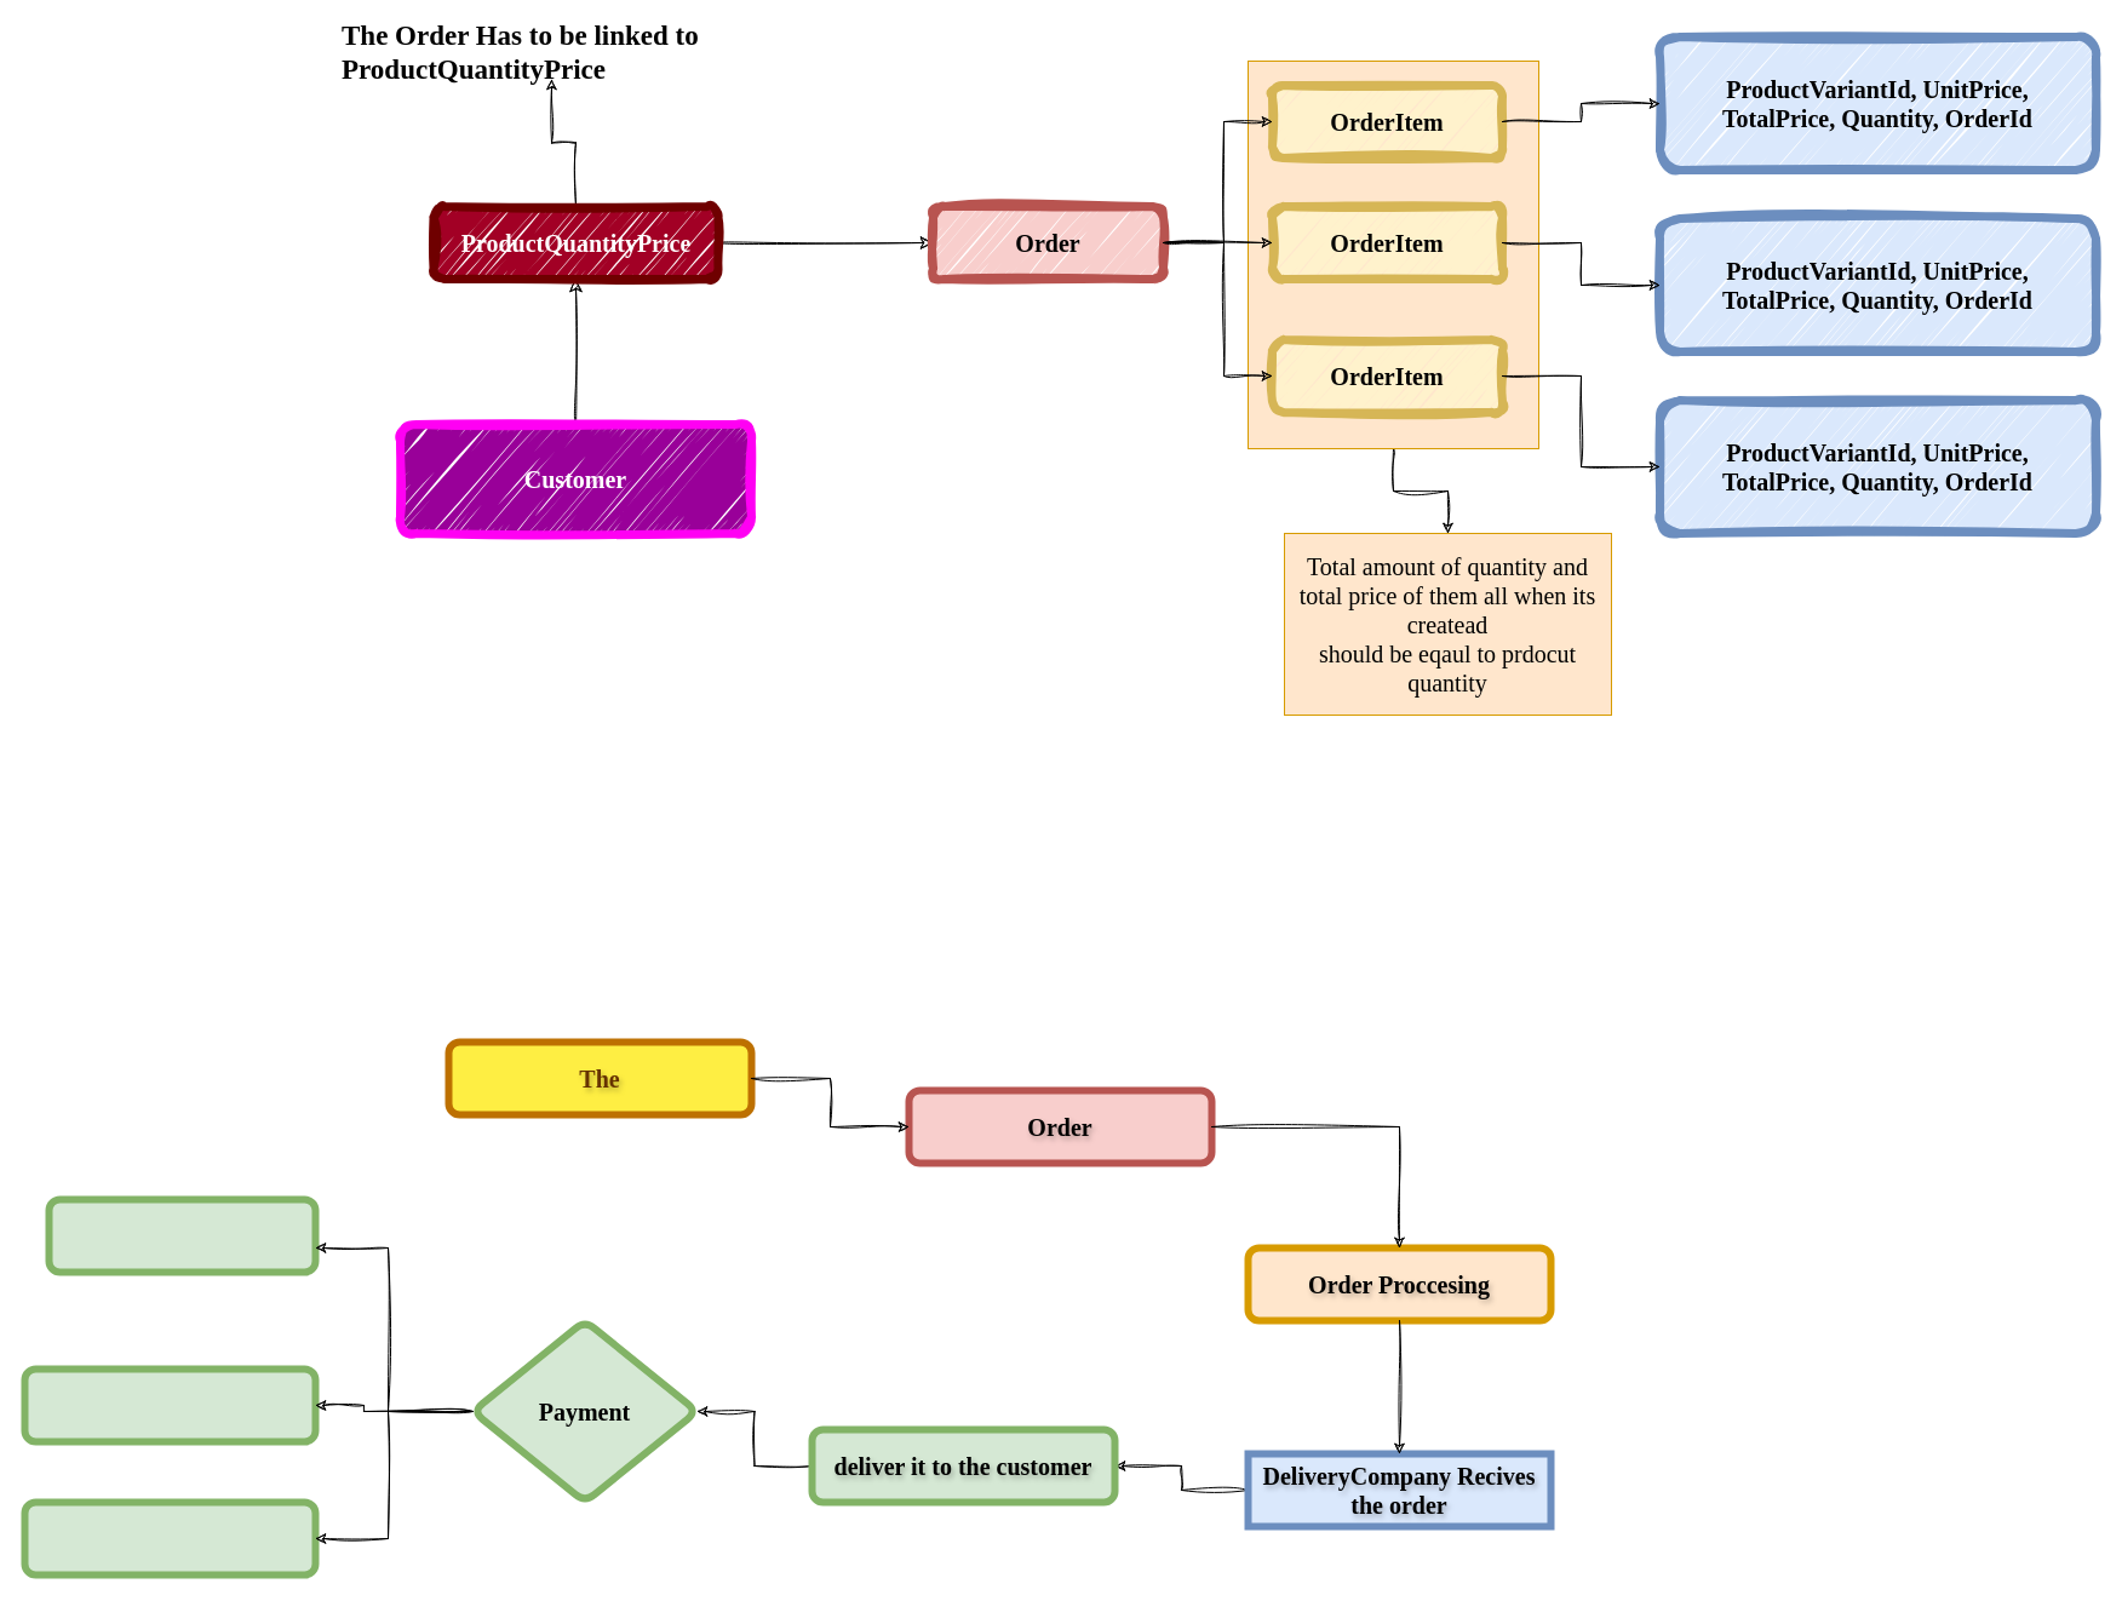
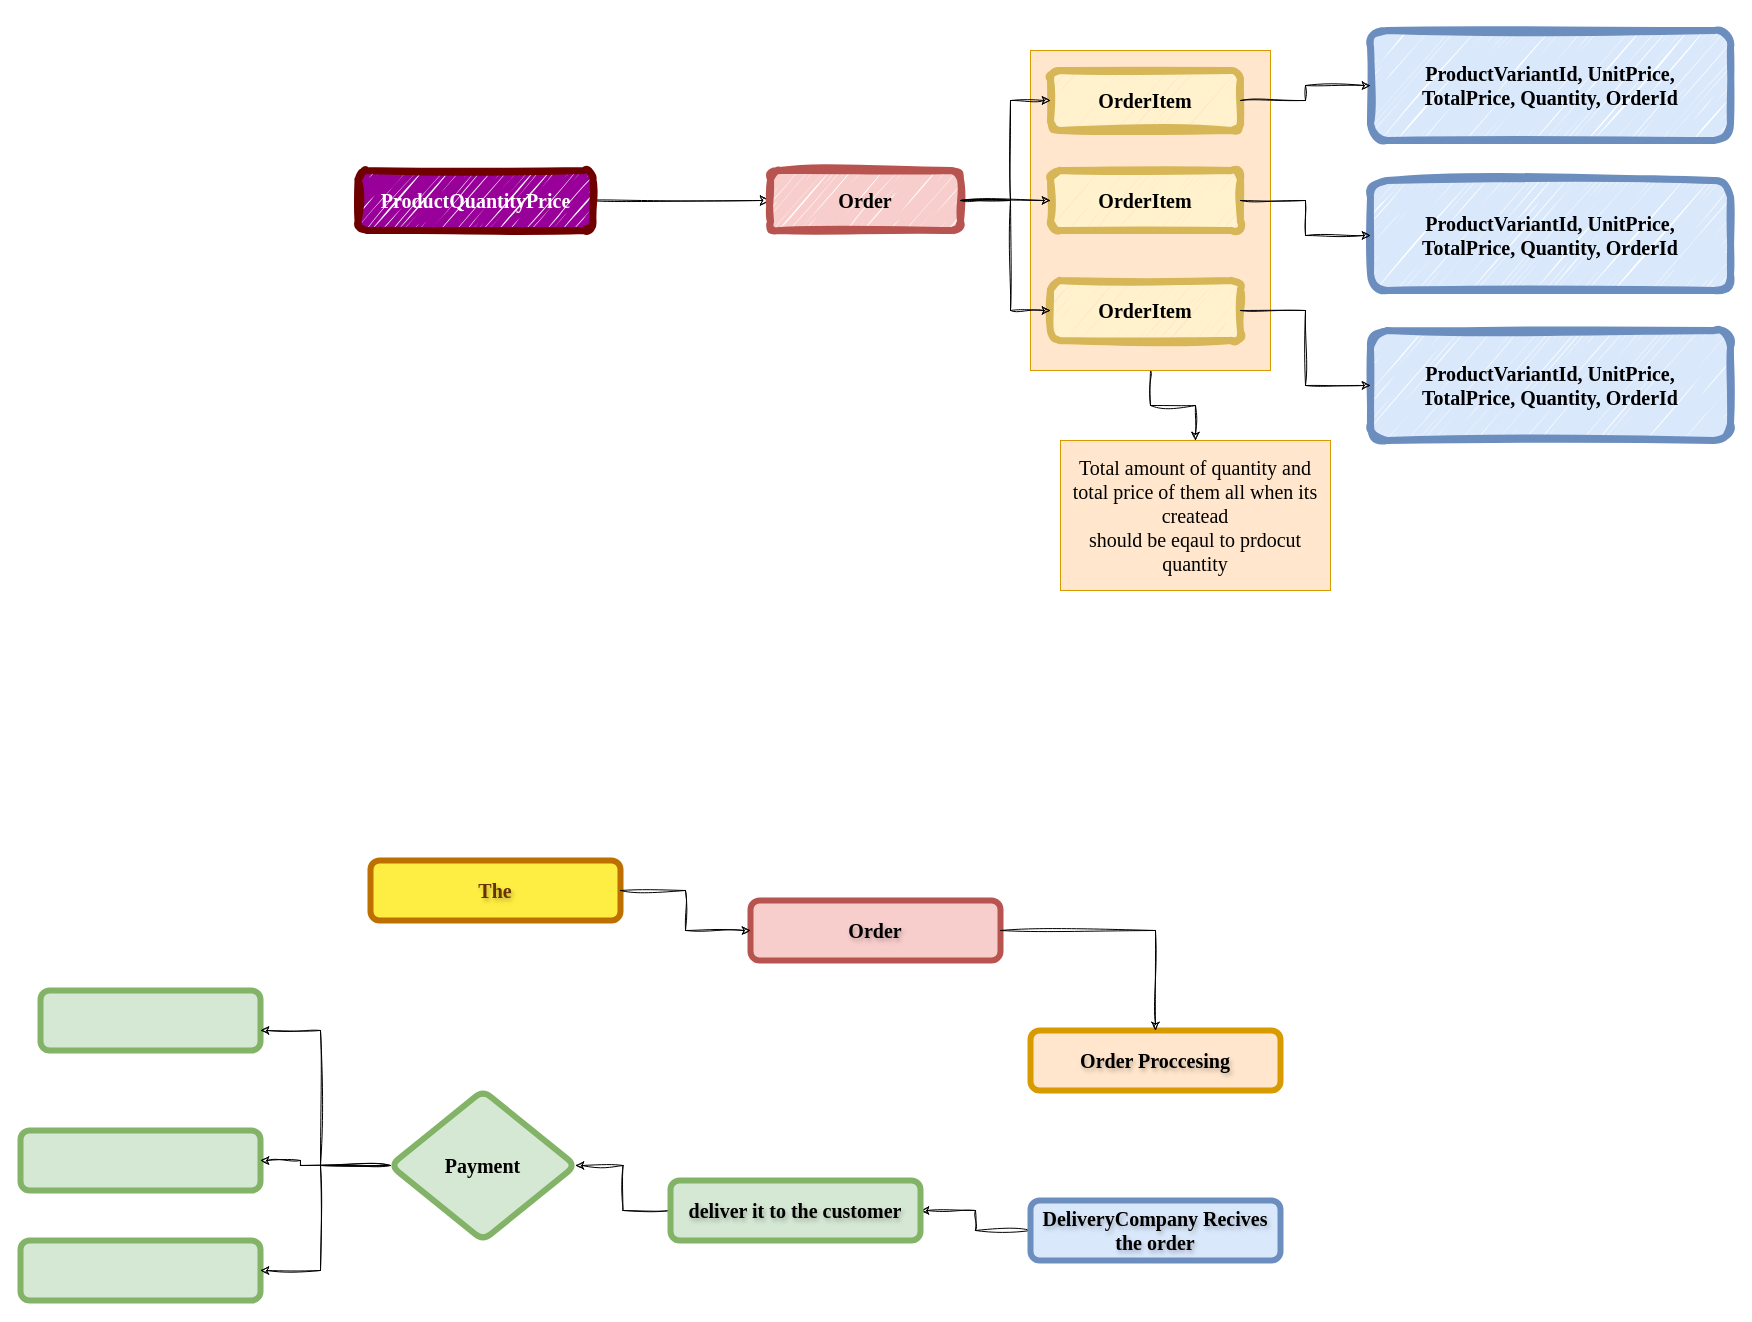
  <mxCell id="0" />
  <mxCell id="1" parent="0" />
  <mxCell id="2" value="" style="edgeStyle=orthogonalEdgeStyle;rounded=0;sketch=1;hachureGap=4;jiggle=2;curveFitting=1;orthogonalLoop=1;jettySize=auto;html=1;fontFamily=Architects Daughter;fontSource=https%3A%2F%2Ffonts.googleapis.com%2Fcss%3Ffamily%3DArchitects%2BDaughter;" edge="1" parent="1" source="3" target="23"><mxGeometry relative="1" as="geometry" /></mxCell>
  <mxCell id="3" value="" style="rounded=0;whiteSpace=wrap;html=1;hachureGap=4;fontFamily=Architects Daughter;fontSource=https%3A%2F%2Ffonts.googleapis.com%2Fcss%3Ffamily%3DArchitects%2BDaughter;fillColor=#ffe6cc;strokeColor=#d79b00;" vertex="1" parent="1"><mxGeometry x="1030" y="50" width="240" height="320" as="geometry" /></mxCell>
- <mxCell id="4" value="" style="edgeStyle=none;curved=1;rounded=0;sketch=1;hachureGap=4;jiggle=2;curveFitting=1;orthogonalLoop=1;jettySize=auto;html=1;fontFamily=Architects Daughter;fontSource=https%3A%2F%2Ffonts.googleapis.com%2Fcss%3Ffamily%3DArchitects%2BDaughter;fontSize=12;startSize=8;endSize=8;" edge="1" parent="1" source="5" target="8"><mxGeometry relative="1" as="geometry" /></mxCell>
- <mxCell id="5" value="Customer" style="rounded=1;whiteSpace=wrap;html=1;fillColor=#990099;strokeColor=#FF00F3;strokeWidth=7;fontFamily=Comic Sans MS;fontSize=20;fontColor=#FFFFFF;fontStyle=1;sketch=1;hachureGap=4;jiggle=2;curveFitting=1;fontSource=https%3A%2F%2Ffonts.googleapis.com%2Fcss%3Ffamily%3DArchitects%2BDaughter;" vertex="1" parent="1"><mxGeometry x="330" y="350" width="290" height="90" as="geometry" /></mxCell>
  <mxCell id="6" value="" style="edgeStyle=none;curved=1;rounded=0;sketch=1;hachureGap=4;jiggle=2;curveFitting=1;orthogonalLoop=1;jettySize=auto;html=1;fontFamily=Architects Daughter;fontSource=https%3A%2F%2Ffonts.googleapis.com%2Fcss%3Ffamily%3DArchitects%2BDaughter;fontSize=12;startSize=8;endSize=8;" edge="1" parent="1" source="8" target="9"><mxGeometry relative="1" as="geometry" /></mxCell>
- <mxCell id="7" style="edgeStyle=orthogonalEdgeStyle;rounded=0;sketch=1;hachureGap=4;jiggle=2;curveFitting=1;orthogonalLoop=1;jettySize=auto;html=1;fontFamily=Architects Daughter;fontSource=https%3A%2F%2Ffonts.googleapis.com%2Fcss%3Ffamily%3DArchitects%2BDaughter;" edge="1" parent="1" source="8" target="17"><mxGeometry relative="1" as="geometry"><mxPoint x="475" y="50" as="targetPoint" /></mxGeometry></mxCell>
- <mxCell id="8" value="ProductQuantityPrice" style="whiteSpace=wrap;html=1;fontSize=20;fontFamily=Comic Sans MS;fillColor=#a20025;strokeColor=#6F0000;fontColor=#ffffff;rounded=1;strokeWidth=7;fontStyle=1;hachureGap=4;fontSource=https%3A%2F%2Ffonts.googleapis.com%2Fcss%3Ffamily%3DArchitects%2BDaughter;glass=0;sketch=1;curveFitting=1;jiggle=2;" vertex="1" parent="1"><mxGeometry x="357.5" y="170" width="235" height="60" as="geometry" /></mxCell>
+ <mxCell id="8" value="ProductQuantityPrice" style="whiteSpace=wrap;html=1;fontSize=20;fontFamily=Comic Sans MS;fillColor=#990099;strokeColor=#6F0000;fontColor=#ffffff;rounded=1;strokeWidth=7;fontStyle=1;hachureGap=4;fontSource=https%3A%2F%2Ffonts.googleapis.com%2Fcss%3Ffamily%3DArchitects%2BDaughter;glass=0;sketch=1;curveFitting=1;jiggle=2;" vertex="1" parent="1"><mxGeometry x="357.5" y="170" width="235" height="60" as="geometry" /></mxCell>
  <mxCell id="9" value="Order" style="whiteSpace=wrap;html=1;fontSize=20;fontFamily=Comic Sans MS;fillColor=#f8cecc;strokeColor=#b85450;rounded=1;strokeWidth=7;fontStyle=1;sketch=1;hachureGap=4;jiggle=2;curveFitting=1;fontSource=https%3A%2F%2Ffonts.googleapis.com%2Fcss%3Ffamily%3DArchitects%2BDaughter;" vertex="1" parent="1"><mxGeometry x="770" y="170" width="190" height="60" as="geometry" /></mxCell>
  <mxCell id="10" value="OrderItem" style="whiteSpace=wrap;html=1;fontSize=20;fontFamily=Comic Sans MS;fillColor=#fff2cc;strokeColor=#d6b656;rounded=1;strokeWidth=7;fontStyle=1;sketch=1;hachureGap=4;jiggle=2;curveFitting=1;fontSource=https%3A%2F%2Ffonts.googleapis.com%2Fcss%3Ffamily%3DArchitects%2BDaughter;" vertex="1" parent="1"><mxGeometry x="1050" y="70" width="190" height="60" as="geometry" /></mxCell>
  <mxCell id="11" value="OrderItem" style="whiteSpace=wrap;html=1;fontSize=20;fontFamily=Comic Sans MS;fillColor=#fff2cc;strokeColor=#d6b656;rounded=1;strokeWidth=7;fontStyle=1;sketch=1;hachureGap=4;jiggle=2;curveFitting=1;fontSource=https%3A%2F%2Ffonts.googleapis.com%2Fcss%3Ffamily%3DArchitects%2BDaughter;" vertex="1" parent="1"><mxGeometry x="1050" y="170" width="190" height="60" as="geometry" /></mxCell>
  <mxCell id="12" value="OrderItem" style="whiteSpace=wrap;html=1;fontSize=20;fontFamily=Comic Sans MS;fillColor=#fff2cc;strokeColor=#d6b656;rounded=1;strokeWidth=7;fontStyle=1;sketch=1;hachureGap=4;jiggle=2;curveFitting=1;fontSource=https%3A%2F%2Ffonts.googleapis.com%2Fcss%3Ffamily%3DArchitects%2BDaughter;" vertex="1" parent="1"><mxGeometry x="1050" y="280" width="190" height="60" as="geometry" /></mxCell>
  <mxCell id="13" value="" style="edgeStyle=orthogonalEdgeStyle;rounded=0;sketch=1;hachureGap=4;jiggle=2;curveFitting=1;orthogonalLoop=1;jettySize=auto;html=1;fontFamily=Architects Daughter;fontSource=https%3A%2F%2Ffonts.googleapis.com%2Fcss%3Ffamily%3DArchitects%2BDaughter;" edge="1" parent="1" source="9" target="10"><mxGeometry relative="1" as="geometry"><Array as="points"><mxPoint x="1010" y="200" /><mxPoint x="1010" y="100" /></Array></mxGeometry></mxCell>
  <mxCell id="14" value="" style="edgeStyle=orthogonalEdgeStyle;rounded=0;sketch=1;hachureGap=4;jiggle=2;curveFitting=1;orthogonalLoop=1;jettySize=auto;html=1;fontFamily=Architects Daughter;fontSource=https%3A%2F%2Ffonts.googleapis.com%2Fcss%3Ffamily%3DArchitects%2BDaughter;" edge="1" parent="1" source="9" target="11"><mxGeometry relative="1" as="geometry" /></mxCell>
  <mxCell id="15" value="" style="edgeStyle=orthogonalEdgeStyle;rounded=0;sketch=1;hachureGap=4;jiggle=2;curveFitting=1;orthogonalLoop=1;jettySize=auto;html=1;fontFamily=Architects Daughter;fontSource=https%3A%2F%2Ffonts.googleapis.com%2Fcss%3Ffamily%3DArchitects%2BDaughter;entryX=0;entryY=0.5;entryDx=0;entryDy=0;" edge="1" parent="1" source="9" target="12"><mxGeometry relative="1" as="geometry"><Array as="points"><mxPoint x="1010" y="200" /><mxPoint x="1010" y="310" /></Array></mxGeometry></mxCell>
  <mxCell id="16" value="&lt;div&gt;ProductVariantId, UnitPrice,&lt;/div&gt;&lt;div&gt;TotalPrice, Quantity, OrderId&lt;/div&gt;" style="whiteSpace=wrap;html=1;fontSize=20;fontFamily=Comic Sans MS;fillColor=#dae8fc;strokeColor=#6c8ebf;rounded=1;strokeWidth=7;fontStyle=1;sketch=1;hachureGap=4;jiggle=2;curveFitting=1;fontSource=https%3A%2F%2Ffonts.googleapis.com%2Fcss%3Ffamily%3DArchitects%2BDaughter;align=center;" vertex="1" parent="1"><mxGeometry x="1370" y="30" width="360" height="110" as="geometry" /></mxCell>
- <mxCell id="17" value="&lt;div&gt;The Order Has to be linked to&amp;nbsp; ProductQuantityPrice&lt;/div&gt;" style="text;html=1;align=left;verticalAlign=middle;whiteSpace=wrap;rounded=0;fontFamily=Architects Daughter;fontSource=https%3A%2F%2Ffonts.googleapis.com%2Fcss%3Ffamily%3DArchitects%2BDaughter;fontStyle=1;fontSize=23;" vertex="1" parent="1"><mxGeometry x="280" y="20" width="350" height="45" as="geometry" /></mxCell>
  <mxCell id="18" value="&lt;div&gt;ProductVariantId, UnitPrice,&lt;/div&gt;&lt;div&gt;TotalPrice, Quantity, OrderId&lt;/div&gt;" style="whiteSpace=wrap;html=1;fontSize=20;fontFamily=Comic Sans MS;fillColor=#dae8fc;strokeColor=#6c8ebf;rounded=1;strokeWidth=7;fontStyle=1;sketch=1;hachureGap=4;jiggle=2;curveFitting=1;fontSource=https%3A%2F%2Ffonts.googleapis.com%2Fcss%3Ffamily%3DArchitects%2BDaughter;align=center;" vertex="1" parent="1"><mxGeometry x="1370" y="180" width="360" height="110" as="geometry" /></mxCell>
  <mxCell id="19" value="&lt;div&gt;ProductVariantId, UnitPrice,&lt;/div&gt;&lt;div&gt;TotalPrice, Quantity, OrderId&lt;/div&gt;" style="whiteSpace=wrap;html=1;fontSize=20;fontFamily=Comic Sans MS;fillColor=#dae8fc;strokeColor=#6c8ebf;rounded=1;strokeWidth=7;fontStyle=1;sketch=1;hachureGap=4;jiggle=2;curveFitting=1;fontSource=https%3A%2F%2Ffonts.googleapis.com%2Fcss%3Ffamily%3DArchitects%2BDaughter;align=center;" vertex="1" parent="1"><mxGeometry x="1370" y="330" width="360" height="110" as="geometry" /></mxCell>
  <mxCell id="20" value="" style="edgeStyle=orthogonalEdgeStyle;rounded=0;sketch=1;hachureGap=4;jiggle=2;curveFitting=1;orthogonalLoop=1;jettySize=auto;html=1;fontFamily=Architects Daughter;fontSource=https%3A%2F%2Ffonts.googleapis.com%2Fcss%3Ffamily%3DArchitects%2BDaughter;" edge="1" parent="1" source="10" target="16"><mxGeometry relative="1" as="geometry" /></mxCell>
  <mxCell id="21" value="" style="edgeStyle=orthogonalEdgeStyle;rounded=0;sketch=1;hachureGap=4;jiggle=2;curveFitting=1;orthogonalLoop=1;jettySize=auto;html=1;fontFamily=Architects Daughter;fontSource=https%3A%2F%2Ffonts.googleapis.com%2Fcss%3Ffamily%3DArchitects%2BDaughter;exitX=1;exitY=0.5;exitDx=0;exitDy=0;" edge="1" parent="1" source="11" target="18"><mxGeometry relative="1" as="geometry"><mxPoint x="1240" y="240" as="sourcePoint" /></mxGeometry></mxCell>
  <mxCell id="22" value="" style="edgeStyle=orthogonalEdgeStyle;rounded=0;sketch=1;hachureGap=4;jiggle=2;curveFitting=1;orthogonalLoop=1;jettySize=auto;html=1;fontFamily=Architects Daughter;fontSource=https%3A%2F%2Ffonts.googleapis.com%2Fcss%3Ffamily%3DArchitects%2BDaughter;exitX=1;exitY=0.5;exitDx=0;exitDy=0;" edge="1" parent="1" source="12" target="19"><mxGeometry relative="1" as="geometry"><mxPoint x="1230" y="410" as="sourcePoint" /></mxGeometry></mxCell>
  <mxCell id="23" value="&lt;font style=&quot;font-size: 20px;&quot;&gt;Total amount of quantity and total price of them all when its createad&lt;br&gt;should be eqaul to prdocut quantity&lt;/font&gt;" style="whiteSpace=wrap;html=1;fontFamily=Architects Daughter;fillColor=#ffe6cc;strokeColor=#d79b00;rounded=0;hachureGap=4;fontSource=https%3A%2F%2Ffonts.googleapis.com%2Fcss%3Ffamily%3DArchitects%2BDaughter;" vertex="1" parent="1"><mxGeometry x="1060" y="440" width="270" height="150" as="geometry" /></mxCell>
  <mxCell id="24" value="The" style="rounded=1;whiteSpace=wrap;html=1;fillColor=#FEEE43;fontColor=#663300;strokeColor=#BD7000;fontSize=20;textShadow=1;fillStyle=auto;hachureGap=4;fontFamily=Verdana;strokeWidth=6;fontStyle=1" vertex="1" parent="1"><mxGeometry x="370" y="860" width="250" height="60" as="geometry" /></mxCell>
  <mxCell id="25" value="Order" style="rounded=1;whiteSpace=wrap;html=1;fillColor=#f8cecc;strokeColor=#b85450;fontSize=20;textShadow=1;fillStyle=auto;hachureGap=4;fontFamily=Verdana;strokeWidth=6;fontStyle=1" vertex="1" parent="1"><mxGeometry x="750" y="900" width="250" height="60" as="geometry" /></mxCell>
  <mxCell id="26" value="Order Proccesing" style="rounded=1;whiteSpace=wrap;html=1;fillColor=#ffe6cc;strokeColor=#d79b00;fontSize=20;textShadow=1;fillStyle=auto;hachureGap=4;fontFamily=Verdana;strokeWidth=6;fontStyle=1" vertex="1" parent="1"><mxGeometry x="1030" y="1030" width="250" height="60" as="geometry" /></mxCell>
  <mxCell id="27" value="" style="edgeStyle=orthogonalEdgeStyle;rounded=0;sketch=1;hachureGap=4;jiggle=2;curveFitting=1;orthogonalLoop=1;jettySize=auto;html=1;fontFamily=Architects Daughter;fontSource=https%3A%2F%2Ffonts.googleapis.com%2Fcss%3Ffamily%3DArchitects%2BDaughter;" edge="1" parent="1" source="28" target="33"><mxGeometry relative="1" as="geometry" /></mxCell>
- <mxCell id="28" value="DeliveryCompany Recives the order" style="whiteSpace=wrap;html=1;fillColor=#dae8fc;strokeColor=#6c8ebf;fontSize=20;textShadow=1;fillStyle=auto;hachureGap=4;fontFamily=Verdana;strokeWidth=6;fontStyle=1;rounded=0;" vertex="1" parent="1"><mxGeometry x="1030" y="1200" width="250" height="60" as="geometry" /></mxCell>
+ <mxCell id="28" value="DeliveryCompany Recives the order" style="rounded=1;whiteSpace=wrap;html=1;fillColor=#dae8fc;strokeColor=#6c8ebf;fontSize=20;textShadow=1;fillStyle=auto;hachureGap=4;fontFamily=Verdana;strokeWidth=6;fontStyle=1" vertex="1" parent="1"><mxGeometry x="1030" y="1200" width="250" height="60" as="geometry" /></mxCell>
  <mxCell id="29" value="" style="edgeStyle=orthogonalEdgeStyle;rounded=0;sketch=1;hachureGap=4;jiggle=2;curveFitting=1;orthogonalLoop=1;jettySize=auto;html=1;fontFamily=Architects Daughter;fontSource=https%3A%2F%2Ffonts.googleapis.com%2Fcss%3Ffamily%3DArchitects%2BDaughter;" edge="1" parent="1" source="24" target="25"><mxGeometry relative="1" as="geometry" /></mxCell>
  <mxCell id="30" value="" style="edgeStyle=orthogonalEdgeStyle;rounded=0;sketch=1;hachureGap=4;jiggle=2;curveFitting=1;orthogonalLoop=1;jettySize=auto;html=1;fontFamily=Architects Daughter;fontSource=https%3A%2F%2Ffonts.googleapis.com%2Fcss%3Ffamily%3DArchitects%2BDaughter;" edge="1" parent="1" source="25" target="26"><mxGeometry relative="1" as="geometry"><Array as="points"><mxPoint x="1155" y="930" /></Array></mxGeometry></mxCell>
- <mxCell id="31" value="" style="edgeStyle=orthogonalEdgeStyle;rounded=0;sketch=1;hachureGap=4;jiggle=2;curveFitting=1;orthogonalLoop=1;jettySize=auto;html=1;fontFamily=Architects Daughter;fontSource=https%3A%2F%2Ffonts.googleapis.com%2Fcss%3Ffamily%3DArchitects%2BDaughter;" edge="1" parent="1" source="26" target="28"><mxGeometry relative="1" as="geometry" /></mxCell>
  <mxCell id="32" value="" style="edgeStyle=orthogonalEdgeStyle;rounded=0;sketch=1;hachureGap=4;jiggle=2;curveFitting=1;orthogonalLoop=1;jettySize=auto;html=1;fontFamily=Architects Daughter;fontSource=https%3A%2F%2Ffonts.googleapis.com%2Fcss%3Ffamily%3DArchitects%2BDaughter;" edge="1" parent="1" source="33" target="34"><mxGeometry relative="1" as="geometry" /></mxCell>
  <mxCell id="33" value="deliver it to the customer" style="rounded=1;whiteSpace=wrap;html=1;fillColor=#d5e8d4;strokeColor=#82b366;fontSize=20;textShadow=1;fillStyle=auto;hachureGap=4;fontFamily=Verdana;strokeWidth=6;fontStyle=1" vertex="1" parent="1"><mxGeometry x="670" y="1180" width="250" height="60" as="geometry" /></mxCell>
  <mxCell id="34" value="Payment" style="rhombus;whiteSpace=wrap;html=1;fontSize=20;fontFamily=Verdana;fillColor=#d5e8d4;strokeColor=#82b366;rounded=1;fillStyle=auto;hachureGap=4;strokeWidth=6;fontStyle=1;" vertex="1" parent="1"><mxGeometry x="390" y="1090" width="185" height="150" as="geometry" /></mxCell>
  <mxCell id="35" value="" style="whiteSpace=wrap;html=1;fontSize=20;fontFamily=Verdana;fillColor=#d5e8d4;strokeColor=#82b366;rounded=1;fillStyle=auto;hachureGap=4;strokeWidth=6;fontStyle=1;" vertex="1" parent="1"><mxGeometry x="40" y="990" width="220" height="60" as="geometry" /></mxCell>
  <mxCell id="36" value="" style="whiteSpace=wrap;html=1;fontSize=20;fontFamily=Verdana;fillColor=#d5e8d4;strokeColor=#82b366;rounded=1;fillStyle=auto;hachureGap=4;strokeWidth=6;fontStyle=1;" vertex="1" parent="1"><mxGeometry x="20" y="1240" width="240" height="60" as="geometry" /></mxCell>
  <mxCell id="37" value="" style="whiteSpace=wrap;html=1;fontSize=20;fontFamily=Verdana;fillColor=#d5e8d4;strokeColor=#82b366;rounded=1;fillStyle=auto;hachureGap=4;strokeWidth=6;fontStyle=1;" vertex="1" parent="1"><mxGeometry x="20" y="1130" width="240" height="60" as="geometry" /></mxCell>
  <mxCell id="38" value="" style="edgeStyle=orthogonalEdgeStyle;rounded=0;sketch=1;hachureGap=4;jiggle=2;curveFitting=1;orthogonalLoop=1;jettySize=auto;html=1;fontFamily=Architects Daughter;fontSource=https%3A%2F%2Ffonts.googleapis.com%2Fcss%3Ffamily%3DArchitects%2BDaughter;" edge="1" parent="1" source="34" target="35"><mxGeometry relative="1" as="geometry"><Array as="points"><mxPoint x="320" y="1165" /><mxPoint x="320" y="1030" /></Array></mxGeometry></mxCell>
  <mxCell id="39" value="" style="edgeStyle=orthogonalEdgeStyle;rounded=0;sketch=1;hachureGap=4;jiggle=2;curveFitting=1;orthogonalLoop=1;jettySize=auto;html=1;fontFamily=Architects Daughter;fontSource=https%3A%2F%2Ffonts.googleapis.com%2Fcss%3Ffamily%3DArchitects%2BDaughter;" edge="1" parent="1" source="34" target="36"><mxGeometry relative="1" as="geometry"><Array as="points"><mxPoint x="320" y="1165" /><mxPoint x="320" y="1270" /></Array></mxGeometry></mxCell>
  <mxCell id="40" value="" style="edgeStyle=orthogonalEdgeStyle;rounded=0;sketch=1;hachureGap=4;jiggle=2;curveFitting=1;orthogonalLoop=1;jettySize=auto;html=1;fontFamily=Architects Daughter;fontSource=https%3A%2F%2Ffonts.googleapis.com%2Fcss%3Ffamily%3DArchitects%2BDaughter;" edge="1" parent="1" source="34" target="37"><mxGeometry relative="1" as="geometry"><Array as="points"><mxPoint x="300" y="1165" /><mxPoint x="300" y="1160" /></Array></mxGeometry></mxCell>
